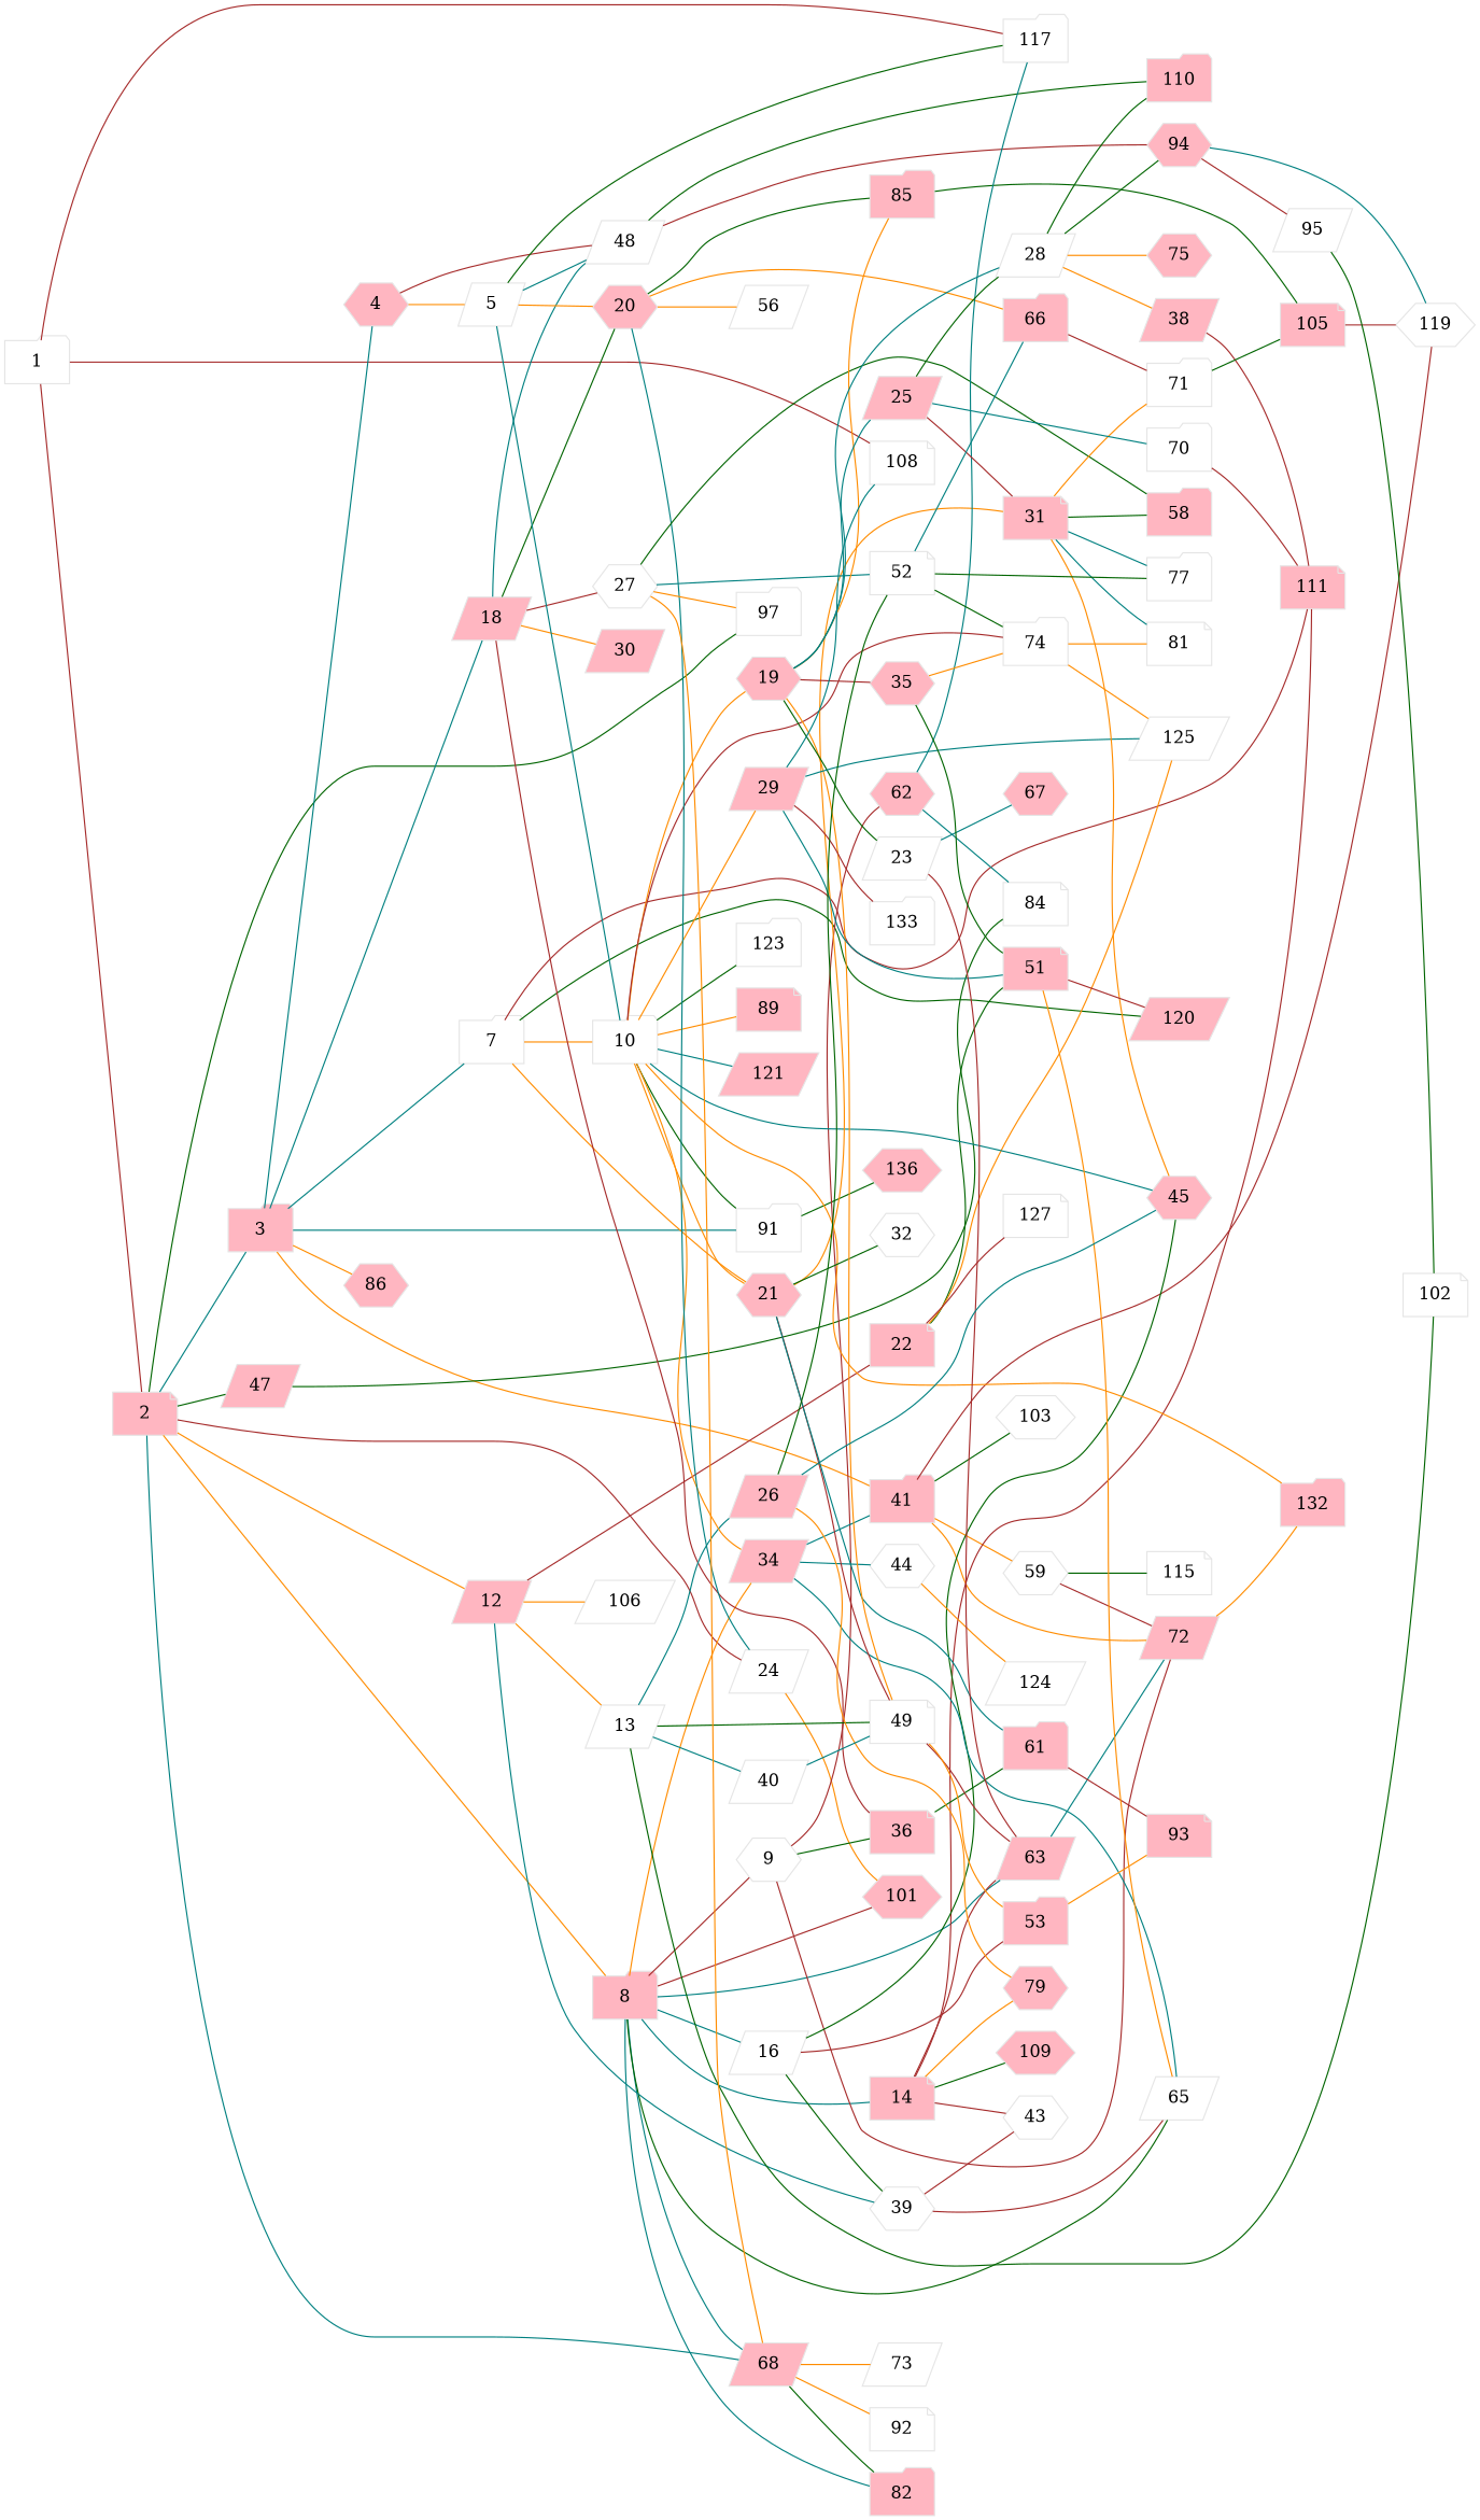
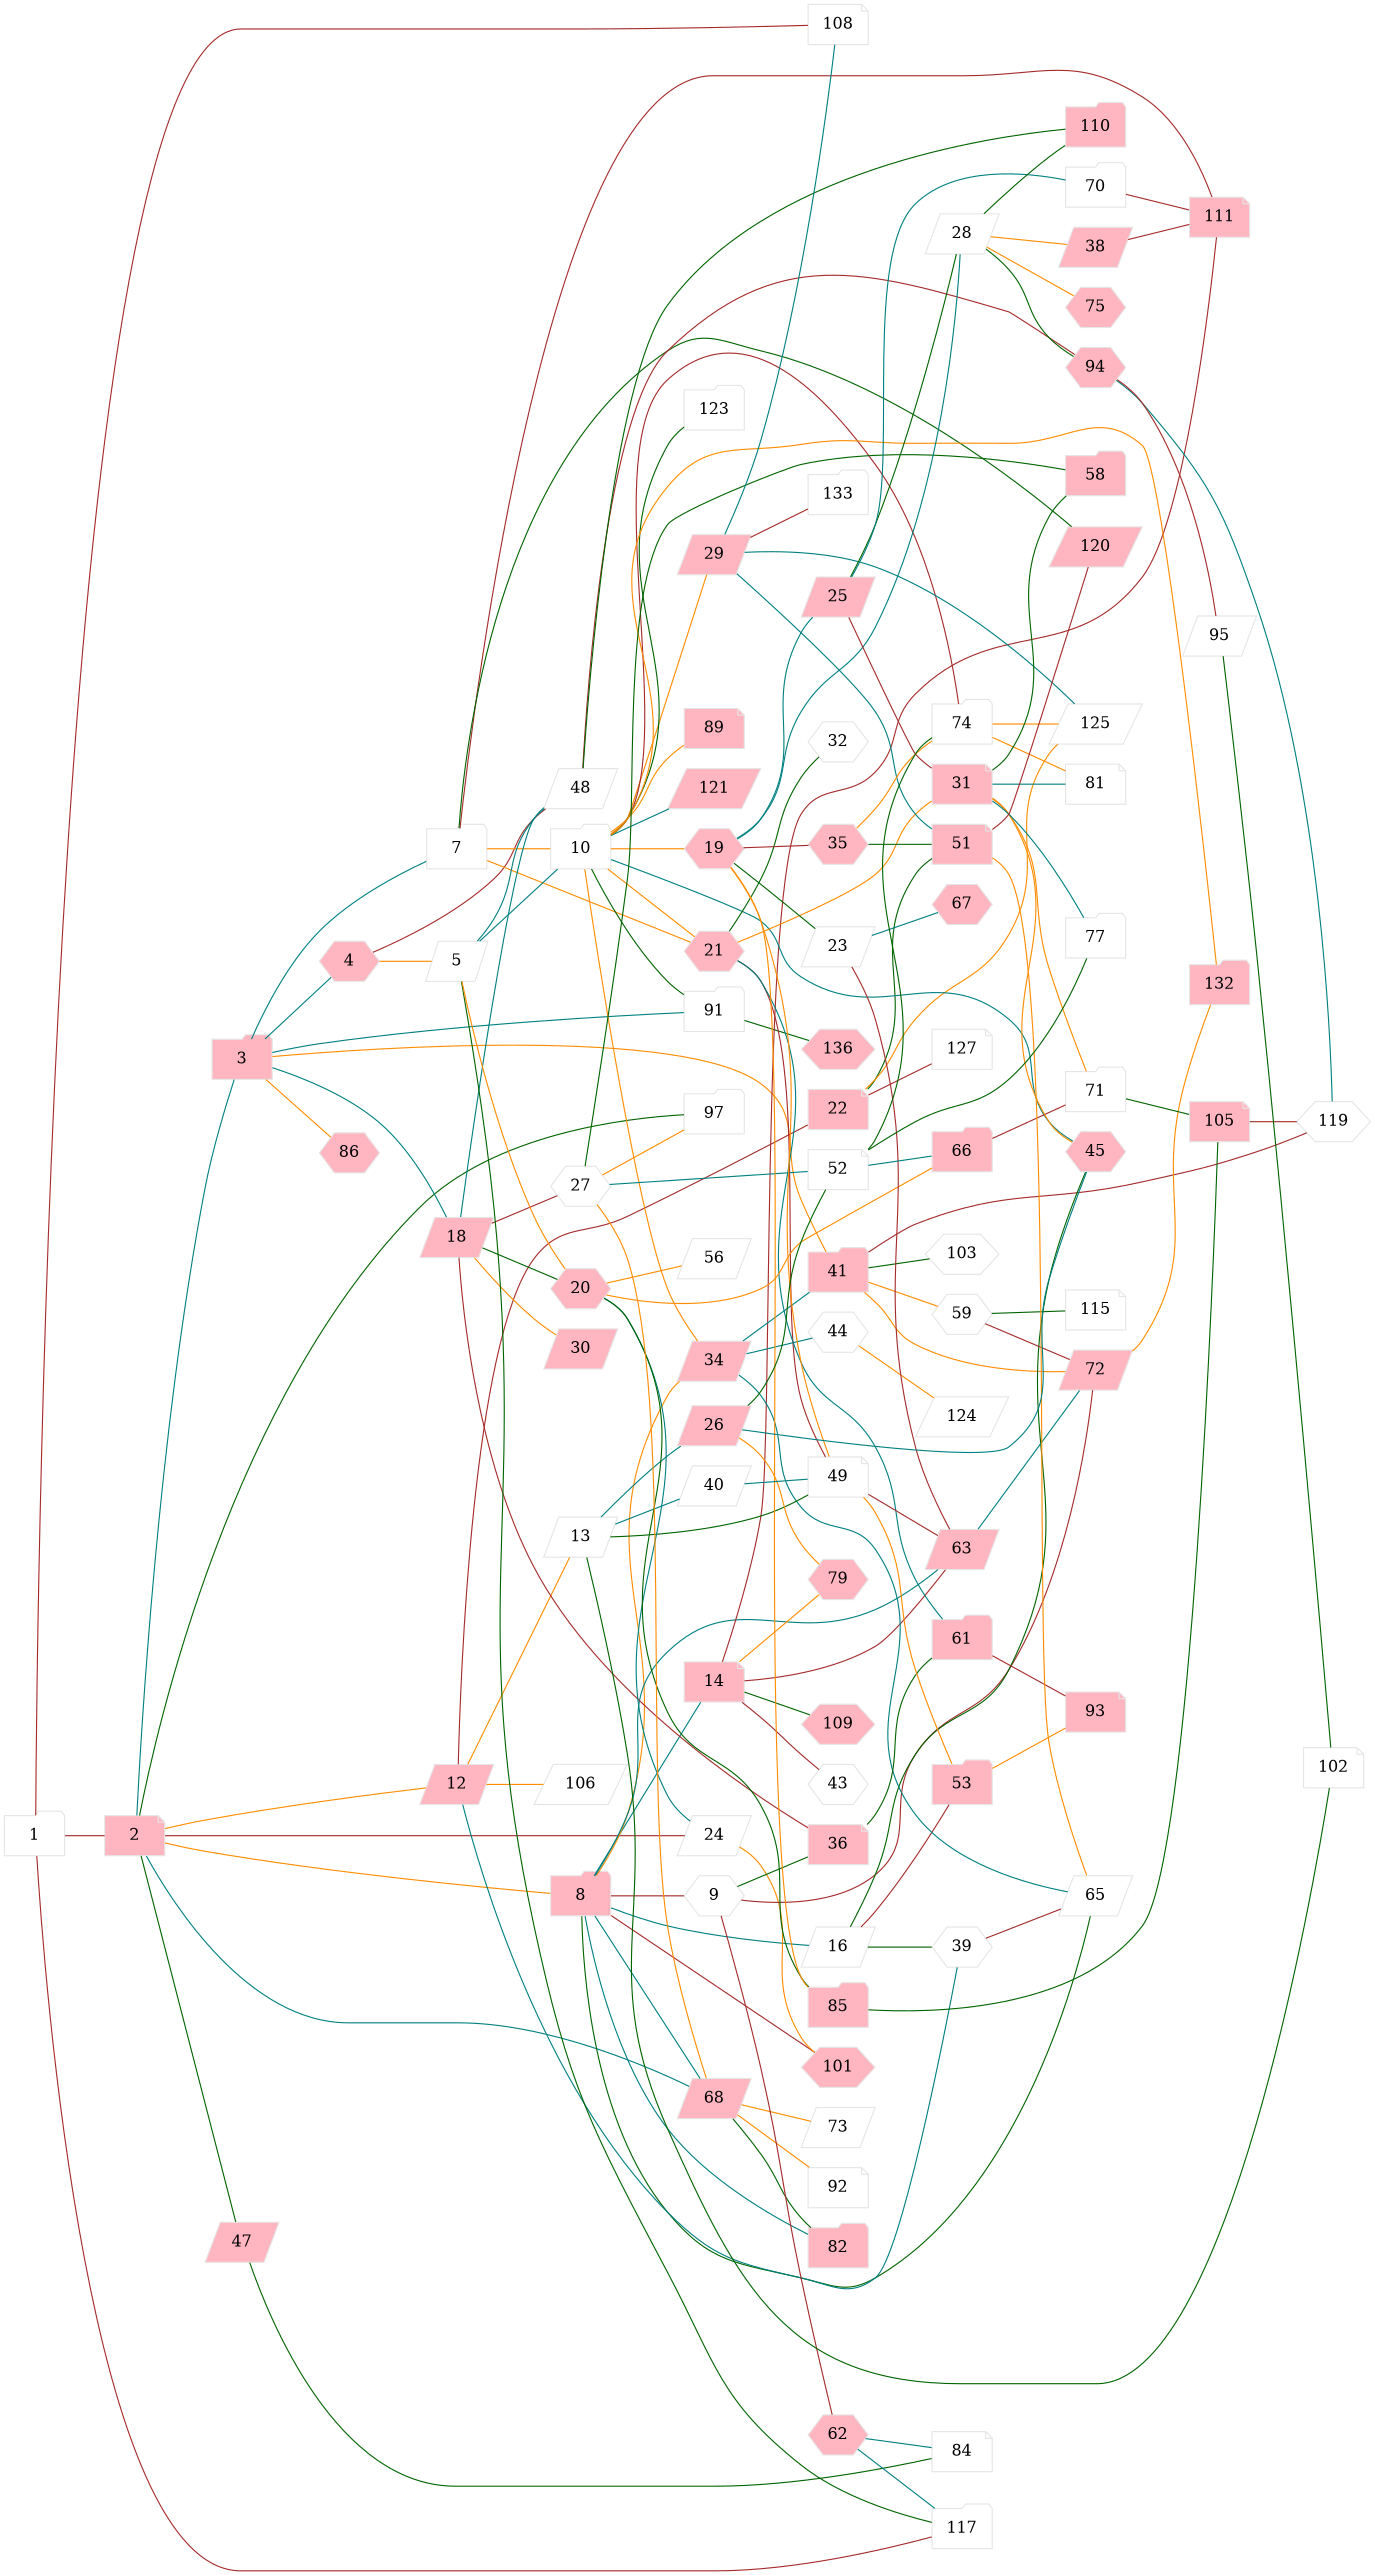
  graph {
    rankdir=LR
    node [color=gray90 fillcolor=lightpink shape=parallelogram style=filled]
    edge [color=darkorange]
    1 [fillcolor=white shape=folder super="+54"]
    2 [shape=note super="+46"]
    108 [fillcolor=white shape=note]
    117 [fillcolor=white shape=folder]
    3 [shape=folder]
    8 [shape=folder super="+64"]
    12 [super="+17"]
    24 [fillcolor=white]
    47
    68 [super="+78"]
    97 [fillcolor=white shape=folder super="+122"]
    4 [shape=hexagon]
    7 [fillcolor=white shape=folder super="+99"]
    18 [super="+118"]
    41 [shape=folder super="+69"]
    86 [shape=hexagon]
    91 [fillcolor=white shape=folder]
    9 [fillcolor=white shape=hexagon super="+11"]
    14 [shape=note]
    16 [fillcolor=white super="+55"]
    34 [super="+50"]
    63 [super="+107"]
    65 [fillcolor=white super="+100"]
    82 [shape=folder]
    101 [shape=hexagon]
    13 [fillcolor=white]
    22 [shape=note super="+80"]
    39 [fillcolor=white shape=hexagon super="+42"]
    106 [fillcolor=white]
    84 [fillcolor=white shape=note]
    73 [fillcolor=white super="+141"]
    92 [fillcolor=white shape=note]
    5 [fillcolor=white super="+6"]
    48 [fillcolor=white super="+138"]
    10 [fillcolor=white shape=folder super="+15"]
    21 [shape=hexagon]
    111 [shape=note super="+130"]
    120
    20 [shape=hexagon super="+98"]
    36 [shape=note super="+104"]
    27 [fillcolor=white shape=hexagon super="+87"]
    30
    72 [super="+83"]
    59 [fillcolor=white shape=hexagon]
    103 [fillcolor=white shape=hexagon]
    119 [fillcolor=white shape=hexagon super="+135"]
    136 [shape=hexagon]
    94 [shape=hexagon super="+142"]
    110 [shape=folder]
    19 [shape=hexagon super="+96"]
    29 [super="+114"]
    45 [shape=hexagon super="+112"]
    74 [fillcolor=white shape=folder super="+126"]
    89 [shape=note]
    121
    123 [fillcolor=white shape=folder]
    132 [shape=folder]
    85 [shape=folder]
    56 [fillcolor=white]
    66 [shape=folder super="+131"]
    49 [fillcolor=white shape=note super="+57"]
    31 [shape=note super="+33"]
    32 [fillcolor=white shape=hexagon]
    61 [shape=folder super="+113"]
    62 [shape=hexagon super="+143"]
    43 [fillcolor=white shape=hexagon]
    79 [shape=hexagon]
    109 [shape=hexagon]
    53 [shape=folder super="+88"]
    44 [fillcolor=white shape=hexagon super="+90"]
    23 [fillcolor=white]
    25 [super="+129"]
    28 [fillcolor=white super="+134"]
    35 [shape=hexagon super="+37"]
    51 [shape=note super="+76"]
    125 [fillcolor=white super="+140"]
    133 [fillcolor=white shape=folder]
    81 [fillcolor=white shape=note]
    26 [super="+128"]
    40 [fillcolor=white]
    102 [fillcolor=white shape=note super="+116"]
    127 [fillcolor=white shape=note]
    52 [fillcolor=white shape=note super="+60"]
    93 [shape=note]
    58 [shape=folder super="+137"]
    67 [shape=hexagon]
    70 [fillcolor=white shape=folder]
    38
    75 [shape=hexagon]
    105 [shape=note super="+139"]
    71 [fillcolor=white shape=folder]
    77 [fillcolor=white shape=folder]
    95 [fillcolor=white]
    124 [fillcolor=white]
    115 [fillcolor=white shape=note]
    1 -- 2 [color=brown]
    1 -- 108 [color=brown]
    1 -- 117 [color=brown]
    2 -- 3 [color=teal]
    2 -- 8
    2 -- 12
    2 -- 24 [color=brown]
    2 -- 47 [color=darkgreen]
    2 -- 68 [color=teal]
    2 -- 97 [color=darkgreen]
    3 -- 4 [color=teal]
    3 -- 7 [color=teal]
    3 -- 18 [color=teal]
    3 -- 41
    3 -- 86
    3 -- 91 [color=teal]
    8 -- 68 [color=teal]
    8 -- 9 [color=brown]
    8 -- 14 [color=teal]
    8 -- 16 [color=teal]
    8 -- 34
    8 -- 63 [color=teal weight=2]
    8 -- 65 [color=darkgreen]
    8 -- 82 [color=teal]
    8 -- 101 [color=brown]
    12 -- 13
    12 -- 22 [color=brown]
    12 -- 39 [color=teal]
    12 -- 106
    24 -- 101
    47 -- 84 [color=darkgreen]
    68 -- 82 [color=darkgreen]
    68 -- 73
    68 -- 92
    4 -- 5
    4 -- 48 [color=brown]
    7 -- 10
    7 -- 21
    7 -- 111 [color=brown]
    7 -- 120 [color=darkgreen]
    18 -- 48 [color=teal]
    18 -- 20 [color=darkgreen]
    18 -- 36 [color=brown]
    18 -- 27 [color=brown]
    18 -- 30
    41 -- 72
    41 -- 59
    41 -- 103 [color=darkgreen]
    41 -- 119 [color=brown]
    91 -- 136 [color=darkgreen]
    9 -- 36 [color=darkgreen]
    9 -- 72 [color=brown]
    9 -- 62 [color=brown]
    14 -- 63 [color=brown]
    14 -- 111 [color=brown]
    14 -- 43 [color=brown]
    14 -- 79
    14 -- 109 [color=darkgreen]
    16 -- 39 [color=darkgreen]
    16 -- 45 [color=darkgreen]
    16 -- 53 [color=brown]
    34 -- 41 [color=teal]
    34 -- 65 [color=teal]
    34 -- 44 [color=teal]
    63 -- 72 [color=teal]
    13 -- 49 [color=darkgreen]
    13 -- 26 [color=teal]
    13 -- 40 [color=teal]
    13 -- 102 [color=darkgreen]
    22 -- 51 [color=darkgreen]
    22 -- 125
    22 -- 127 [color=brown]
    39 -- 65 [color=brown]
-   39 -- 43 [color=brown]
    5 -- 117 [color=darkgreen]
    5 -- 48 [color=teal]
    5 -- 10 [color=teal]
    5 -- 20
    48 -- 94 [color=brown]
    48 -- 110 [color=darkgreen]
    10 -- 91 [color=darkgreen]
    10 -- 34
    10 -- 21
    10 -- 19
    10 -- 29
    10 -- 45 [color=teal]
    10 -- 74 [color=brown]
    10 -- 89
    10 -- 121 [color=teal]
    10 -- 123 [color=darkgreen]
    10 -- 132
    21 -- 49 [color=brown]
    21 -- 31
    21 -- 32 [color=darkgreen]
    21 -- 61 [color=teal]
    20 -- 24 [color=teal]
    20 -- 85 [color=darkgreen]
    20 -- 56
    20 -- 66
    36 -- 61 [color=darkgreen]
    27 -- 68
    27 -- 97
    27 -- 52 [color=teal]
    27 -- 58 [color=darkgreen]
    72 -- 132
    59 -- 72 [color=brown]
    59 -- 115 [color=darkgreen]
    94 -- 119 [color=teal]
    94 -- 95 [color=brown]
    19 -- 85
    19 -- 49
    19 -- 23 [color=darkgreen weight=2]
    19 -- 25 [color=teal]
    19 -- 28 [color=teal]
    19 -- 35 [color=brown]
    29 -- 108 [color=teal]
    29 -- 51 [color=teal]
    29 -- 125 [color=teal]
    29 -- 133 [color=brown]
    74 -- 125
    74 -- 81
    85 -- 105 [color=darkgreen]
    66 -- 71 [color=brown]
    49 -- 63 [color=brown]
    49 -- 53
    31 -- 45
    31 -- 81 [color=teal]
    31 -- 58 [color=darkgreen]
    31 -- 71
    31 -- 77 [color=teal]
    61 -- 93 [color=brown]
    62 -- 117 [color=teal]
    62 -- 84 [color=teal]
    53 -- 93
    44 -- 124
    23 -- 63 [color=brown]
    23 -- 67 [color=teal]
    25 -- 31 [color=brown]
    25 -- 28 [color=darkgreen]
    25 -- 70 [color=teal]
    28 -- 94 [color=darkgreen]
    28 -- 110 [color=darkgreen]
    28 -- 38
    28 -- 75
    35 -- 74
    35 -- 51 [color=darkgreen]
    51 -- 65
    51 -- 120 [color=brown]
    26 -- 45 [color=teal]
    26 -- 79
    26 -- 52 [color=darkgreen]
    40 -- 49 [color=teal]
    52 -- 74 [color=darkgreen]
    52 -- 66 [color=teal weight=2]
    52 -- 77 [color=darkgreen]
    70 -- 111 [color=brown]
    38 -- 111 [color=brown]
    105 -- 119 [color=brown]
    71 -- 105 [color=darkgreen]
    95 -- 102 [color=darkgreen]
  }
